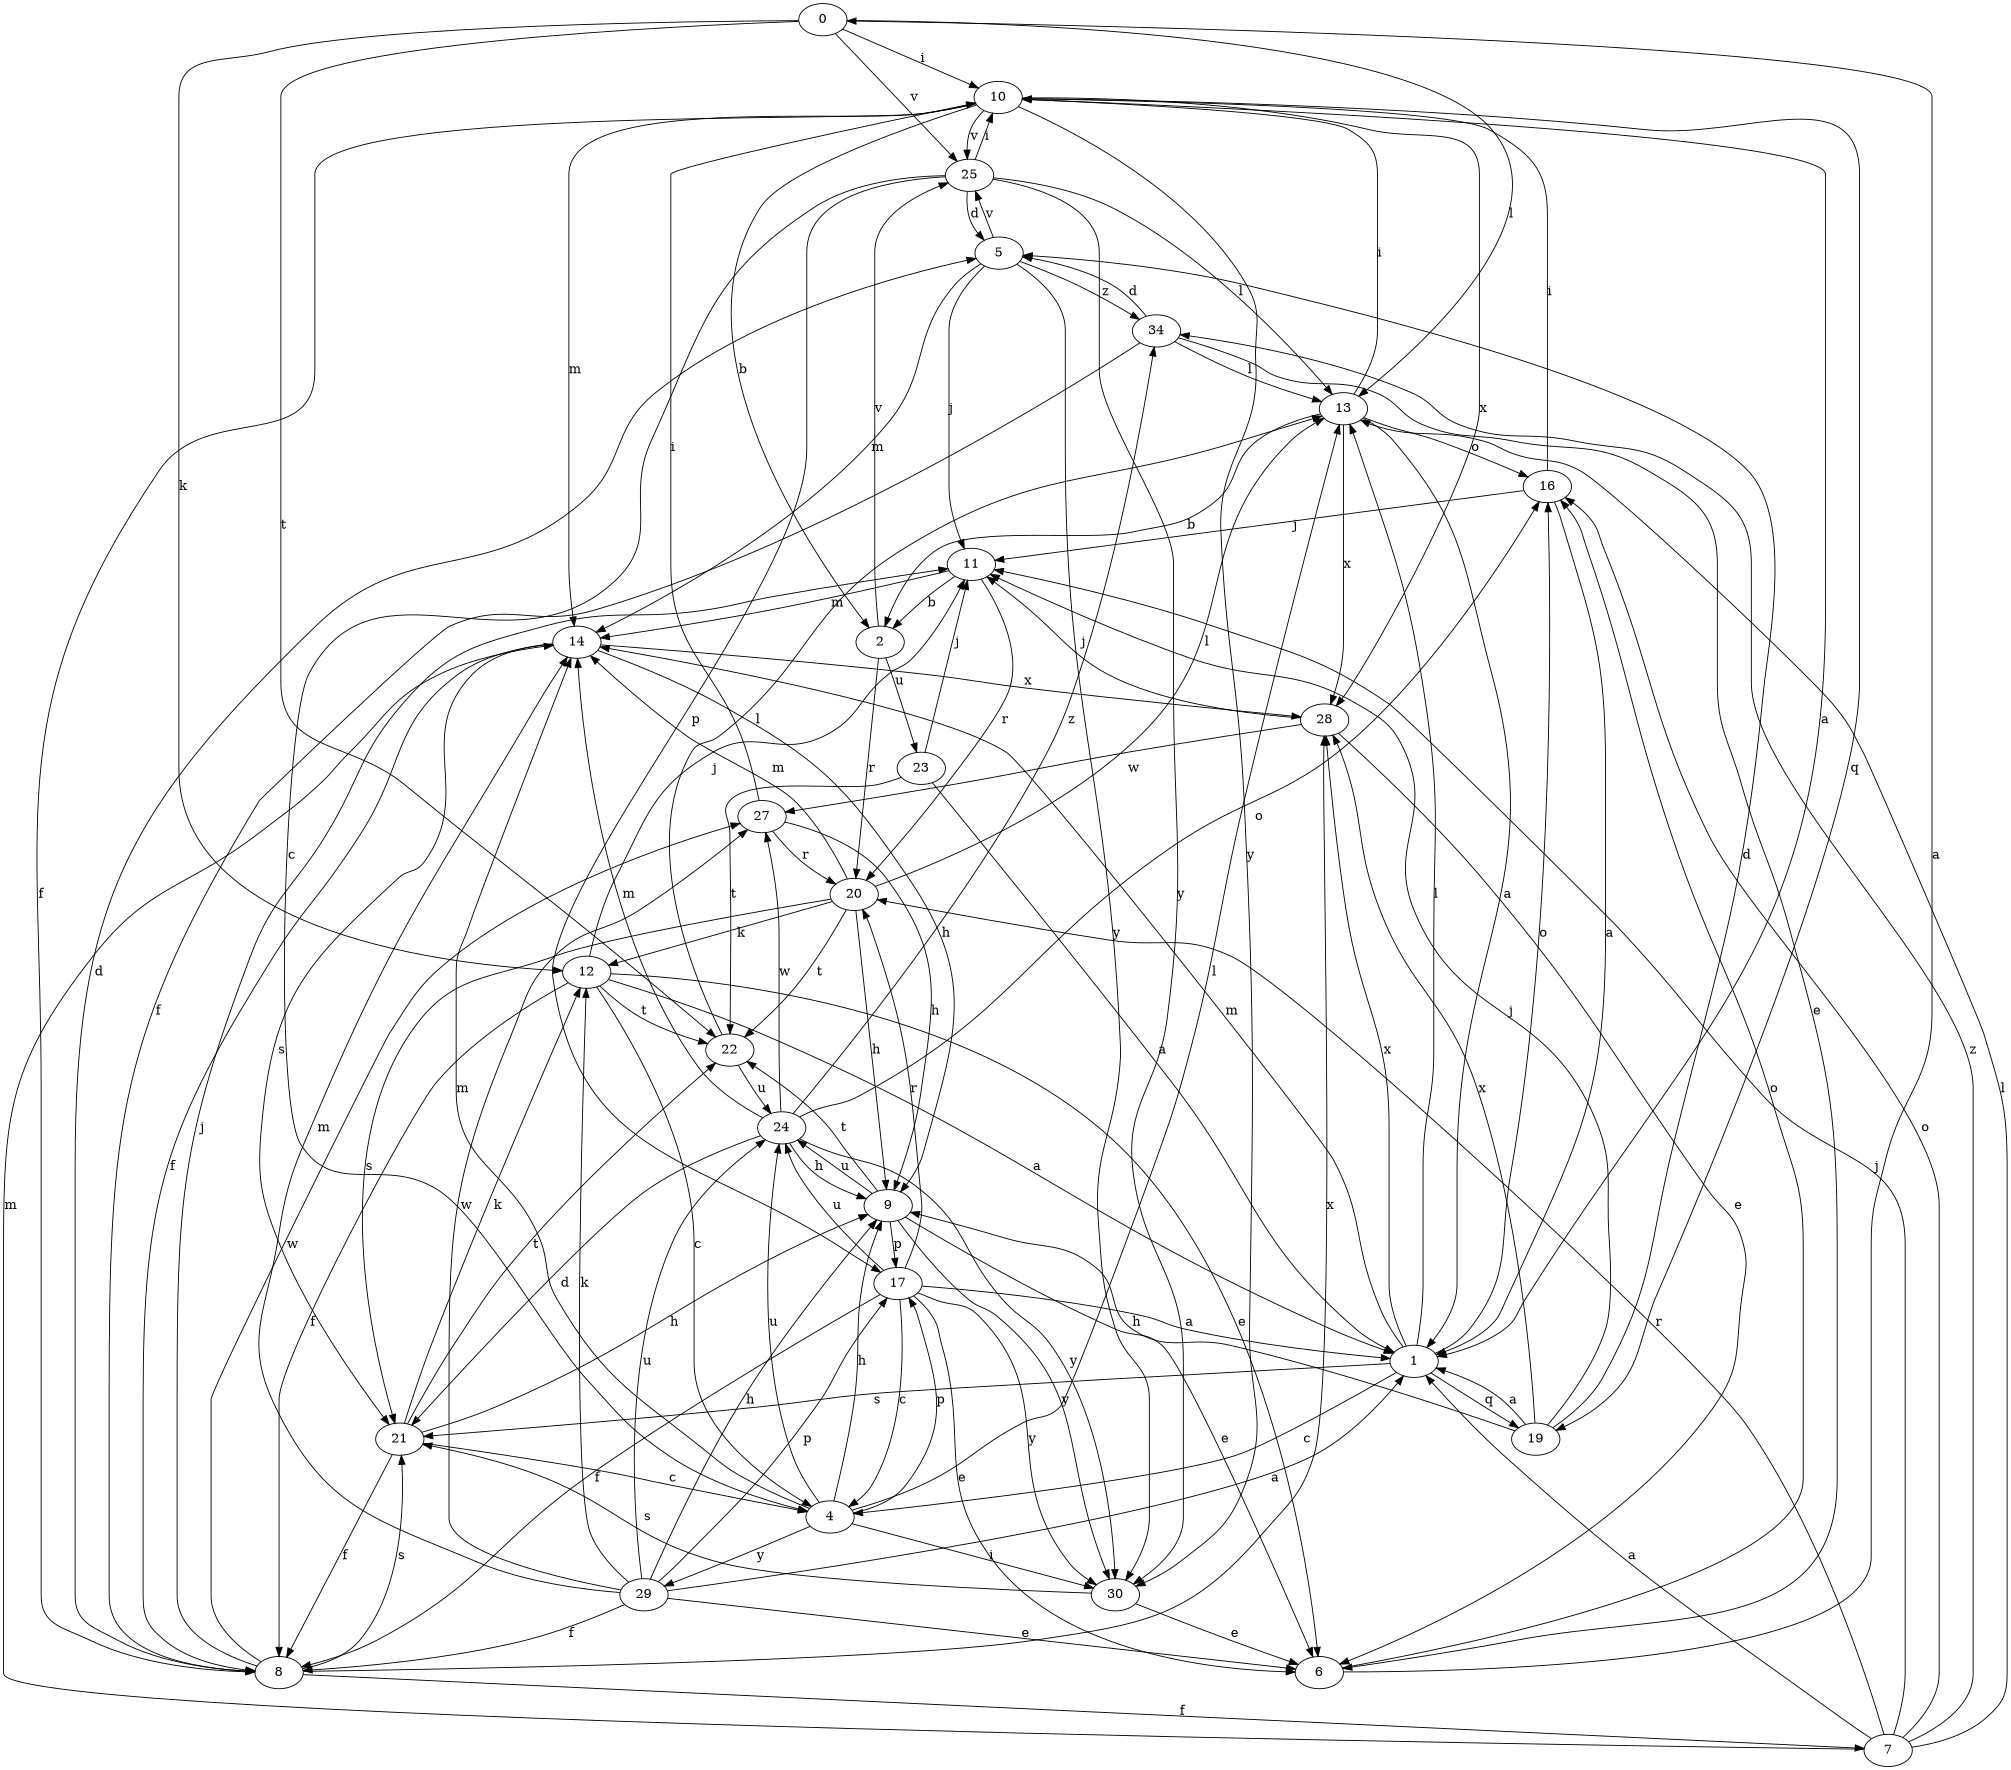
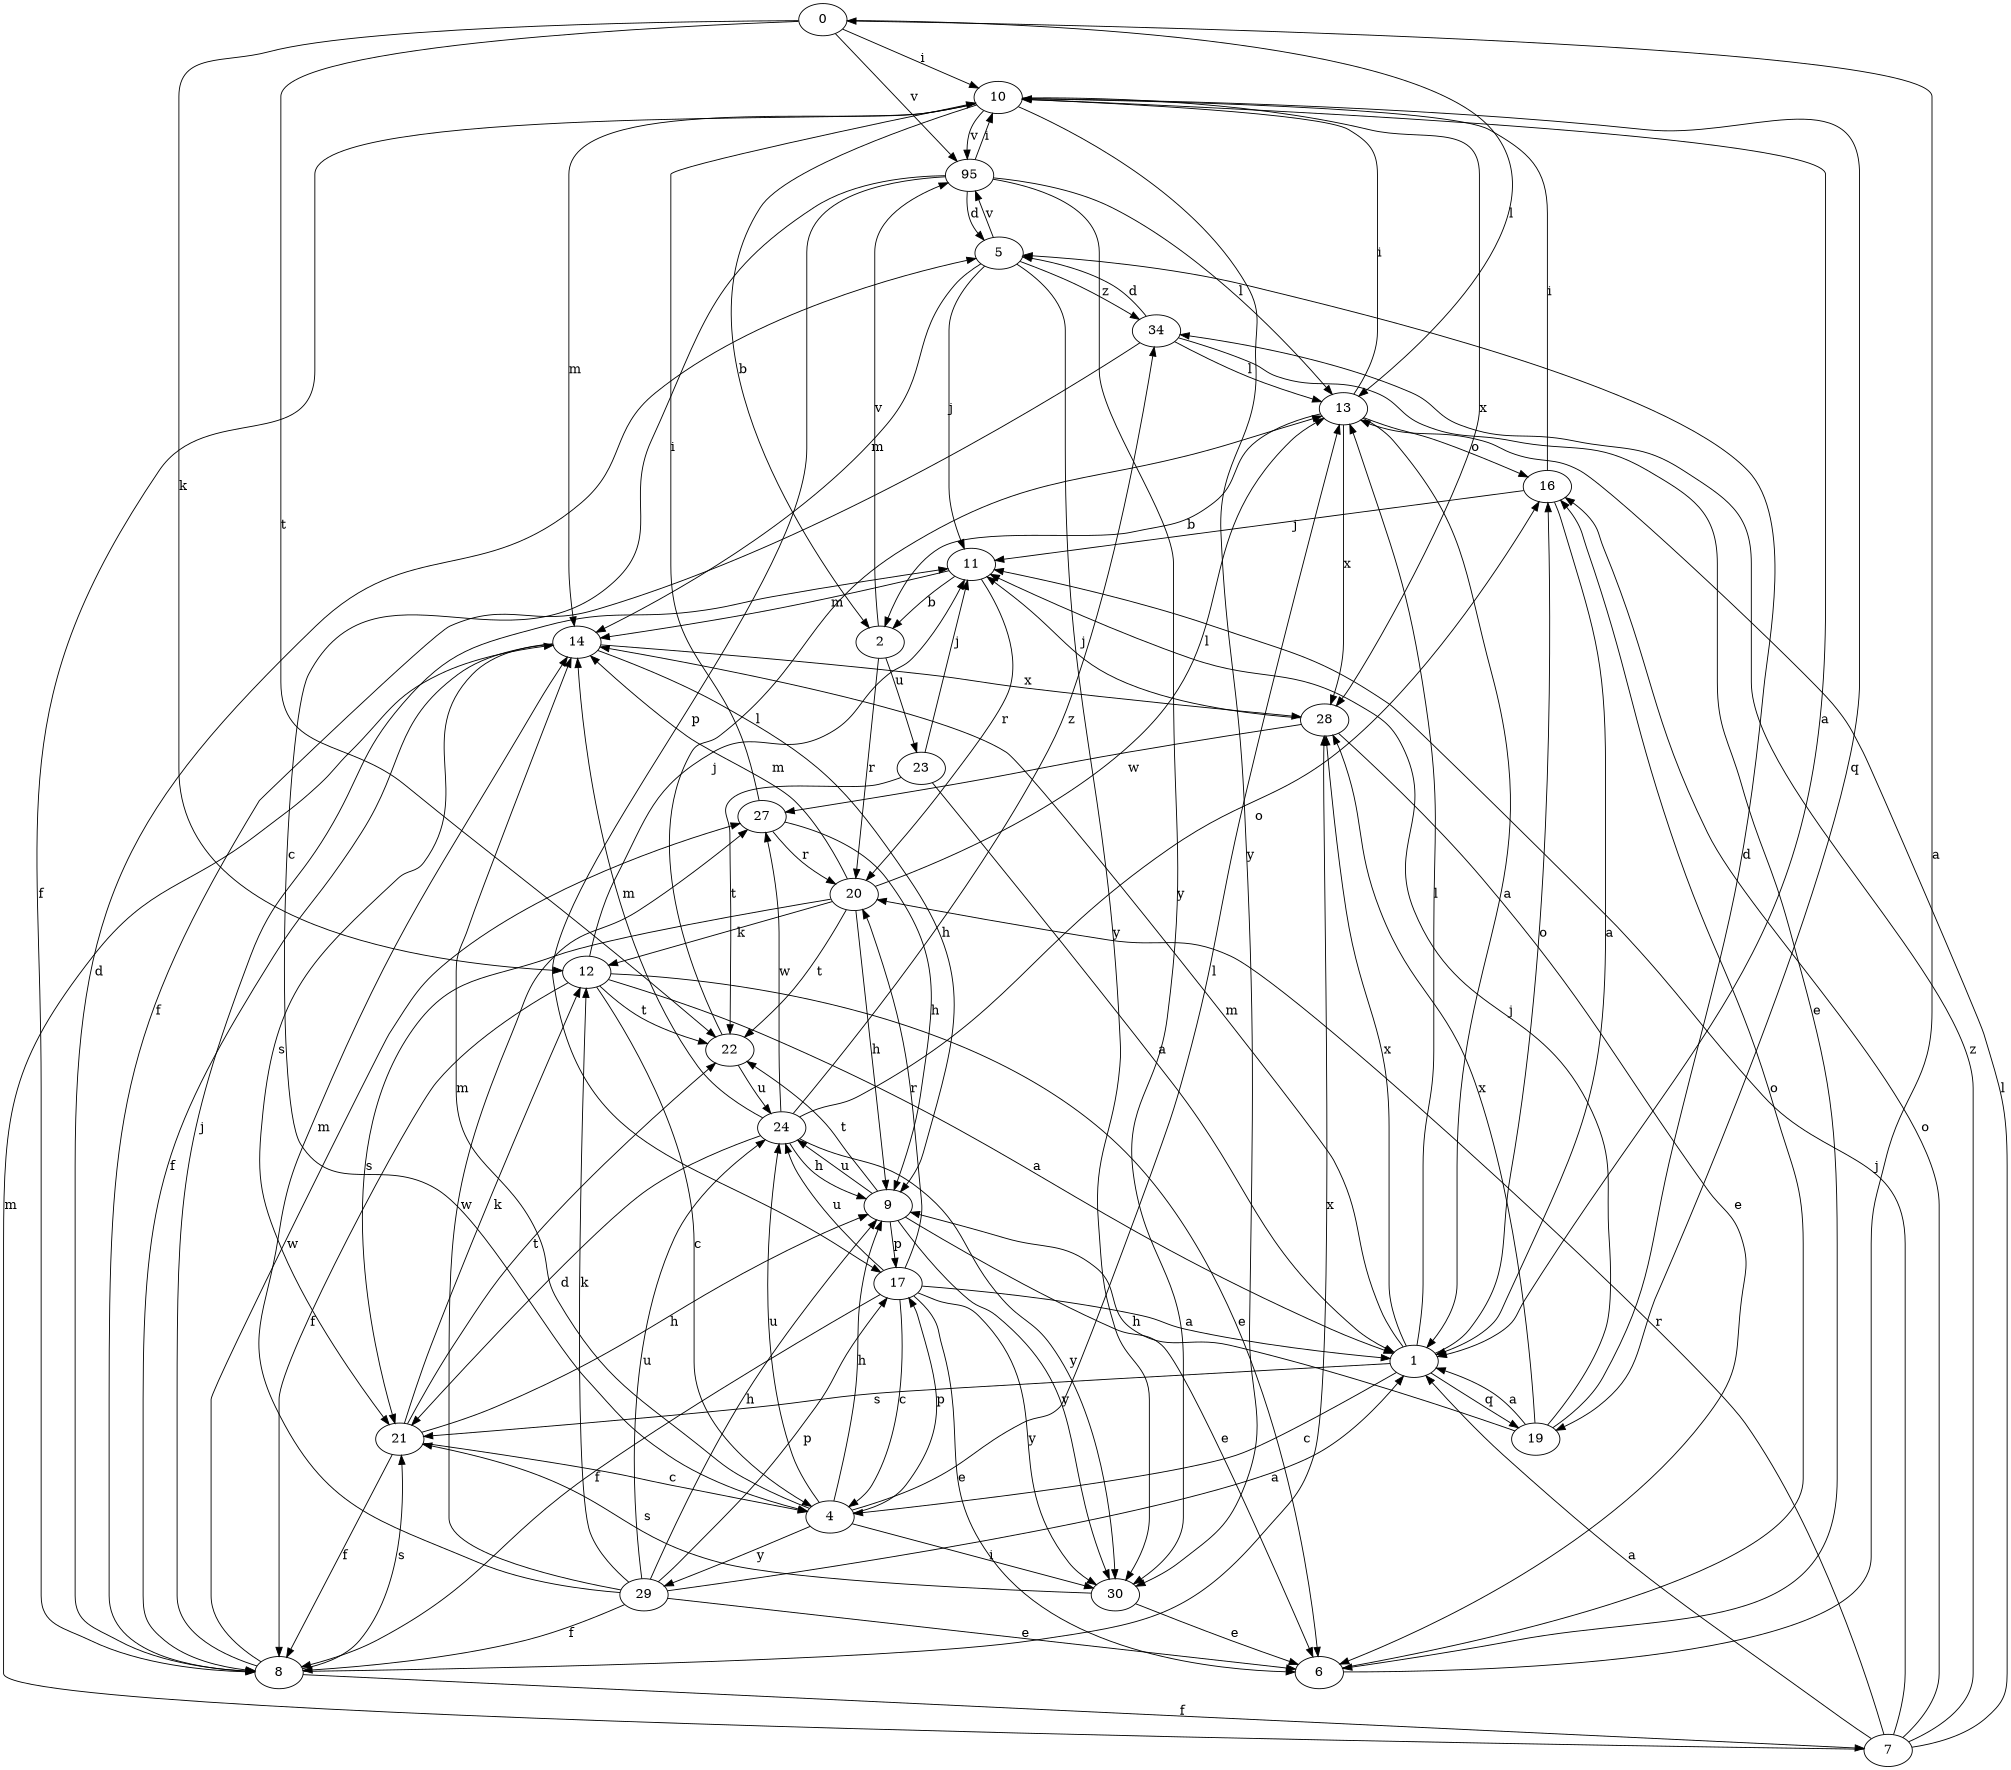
  strict digraph {
    0
    10
    12
    13
    22
-   25
+   25 [label=95]
    1
    14
    19
    28
    2
    30
    8
    4
    11
    6
    16
    24
    17
    5
    21
    9
    29
    27
    20
    23
    34
    7
    0 -> 10 [label=i]
    0 -> 12 [label=k]
    0 -> 13 [label=l]
    0 -> 22 [label=t]
    0 -> 25 [label=v]
    10 -> 25 [label=v]
    10 -> 1 [label=a]
    10 -> 14 [label=m]
    10 -> 19 [label=q]
    10 -> 28 [label=x]
    10 -> 2 [label=b]
    10 -> 30 [label=y]
    10 -> 8 [label=f]
    12 -> 22 [label=t]
    12 -> 1 [label=a]
    12 -> 8 [label=f]
    12 -> 4 [label=c]
    12 -> 11 [label=j]
    12 -> 6 [label=e]
    13 -> 10 [label=i]
    13 -> 1 [label=a]
    13 -> 28 [label=x]
    13 -> 2 [label=b]
    13 -> 16 [label=o]
    22 -> 13 [label=l]
    22 -> 24 [label=u]
    25 -> 10 [label=i]
    25 -> 13 [label=l]
    25 -> 30 [label=y]
    25 -> 4 [label=c]
    25 -> 17 [label=p]
    25 -> 5 [label=d]
    1 -> 13 [label=l]
    1 -> 14 [label=m]
    1 -> 19 [label=q]
    1 -> 28 [label=x]
    1 -> 4 [label=c]
    1 -> 16 [label=o]
    1 -> 21 [label=s]
    14 -> 28 [label=x]
    14 -> 8 [label=f]
    14 -> 21 [label=s]
    14 -> 9 [label=h]
    19 -> 1 [label=a]
    19 -> 28 [label=x]
    19 -> 11 [label=j]
    19 -> 5 [label=d]
    19 -> 9 [label=h]
    28 -> 11 [label=j]
    28 -> 6 [label=e]
    28 -> 27 [label=w]
    2 -> 25 [label=v]
    2 -> 20 [label=r]
    2 -> 23 [label=u]
    30 -> 6 [label=e]
    30 -> 21 [label=s]
    8 -> 28 [label=x]
    8 -> 11 [label=j]
    8 -> 5 [label=d]
    8 -> 21 [label=s]
    8 -> 27 [label=w]
    8 -> 7 [label=f]
    4 -> 13 [label=l]
    4 -> 14 [label=m]
    4 -> 30 [label=i]
    4 -> 24 [label=u]
    4 -> 17 [label=p]
    4 -> 9 [label=h]
    4 -> 29 [label=y]
    11 -> 14 [label=m]
    11 -> 2 [label=b]
    11 -> 20 [label=r]
    6 -> 0 [label=a]
    6 -> 16 [label=o]
    16 -> 10 [label=i]
    16 -> 1 [label=a]
    16 -> 11 [label=j]
    24 -> 14 [label=m]
    24 -> 30 [label=y]
    24 -> 16 [label=o]
    24 -> 21 [label=d]
    24 -> 9 [label=h]
    24 -> 27 [label=w]
    24 -> 34 [label=z]
    17 -> 1 [label=a]
    17 -> 30 [label=y]
    17 -> 8 [label=f]
    17 -> 4 [label=c]
    17 -> 6 [label=e]
    17 -> 24 [label=u]
    17 -> 20 [label=r]
    5 -> 25 [label=v]
    5 -> 14 [label=m]
    5 -> 30 [label=y]
    5 -> 11 [label=j]
    5 -> 34 [label=z]
    21 -> 12 [label=k]
    21 -> 22 [label=t]
    21 -> 8 [label=f]
    21 -> 4 [label=c]
    21 -> 9 [label=h]
    9 -> 22 [label=t]
    9 -> 30 [label=y]
    9 -> 6 [label=e]
    9 -> 24 [label=u]
    9 -> 17 [label=p]
    29 -> 12 [label=k]
    29 -> 1 [label=a]
    29 -> 14 [label=m]
    29 -> 8 [label=f]
    29 -> 6 [label=e]
    29 -> 24 [label=u]
    29 -> 17 [label=p]
    29 -> 9 [label=h]
    29 -> 27 [label=w]
    27 -> 10 [label=i]
    27 -> 9 [label=h]
    27 -> 20 [label=r]
    20 -> 12 [label=k]
    20 -> 13 [label=l]
    20 -> 22 [label=t]
    20 -> 14 [label=m]
    20 -> 21 [label=s]
    20 -> 9 [label=h]
    23 -> 22 [label=t]
    23 -> 1 [label=a]
    23 -> 11 [label=j]
    34 -> 13 [label=l]
    34 -> 8 [label=f]
    34 -> 6 [label=e]
    34 -> 5 [label=d]
    7 -> 13 [label=l]
    7 -> 1 [label=a]
    7 -> 14 [label=m]
    7 -> 11 [label=j]
    7 -> 16 [label=o]
    7 -> 20 [label=r]
    7 -> 34 [label=z]
  }
